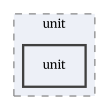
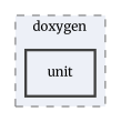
  digraph {
    compound=true
    fontname=Merriweather
    n1 [color=grey25 fillcolor="#edf0f7" fontname=Merriweather fontsize=10 label=unit shape=box style="filled,bold,"]
    subgraph cluster_1 {
      bgcolor="#edf0f7"
      fontsize=10
-     label=unit
+     label=doxygen
      pencolor=grey50
      style="filled,dashed,"
      n1
    }
  }
